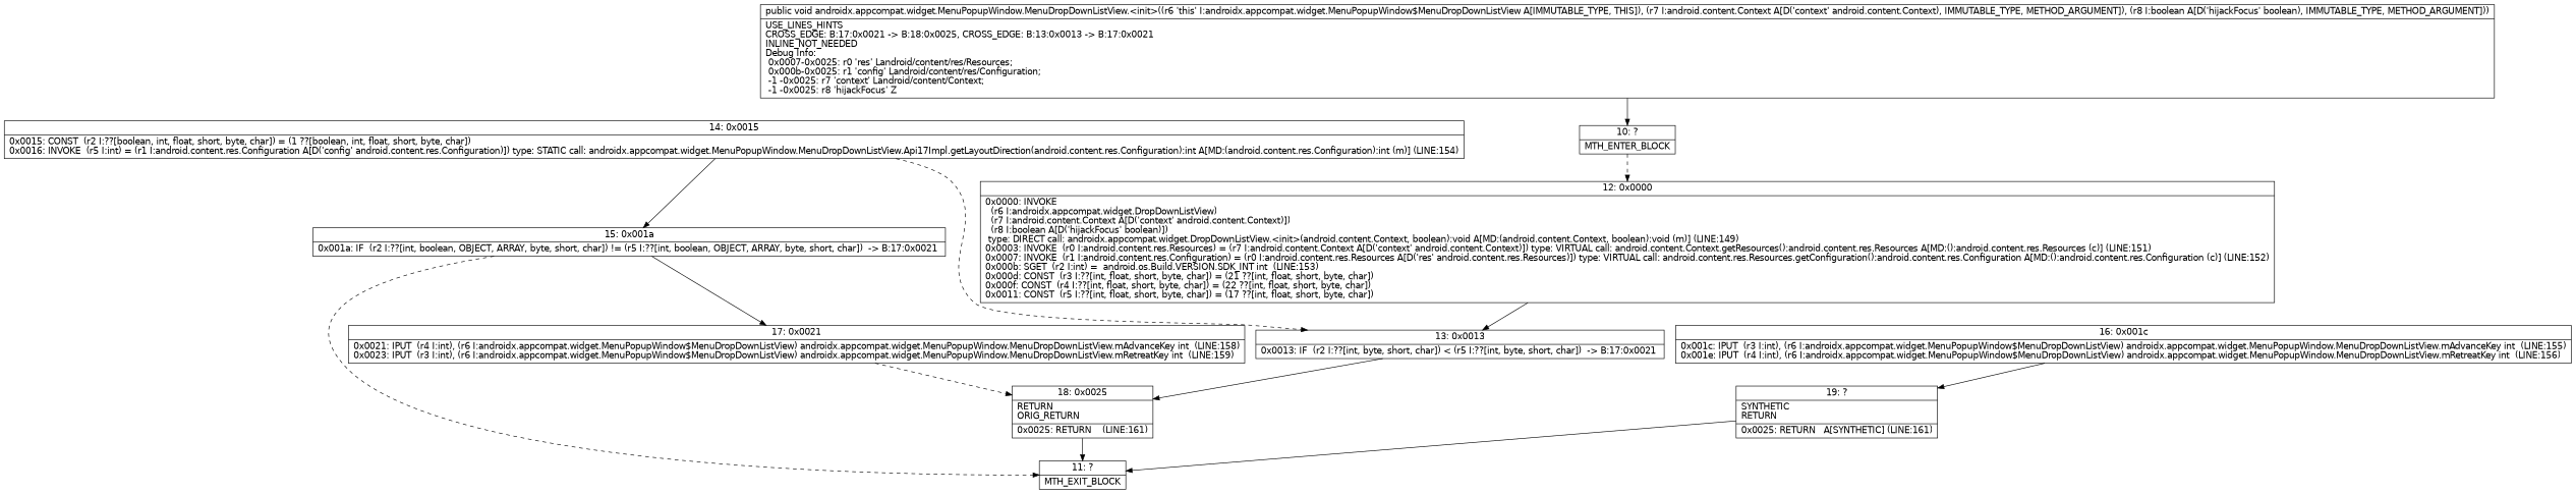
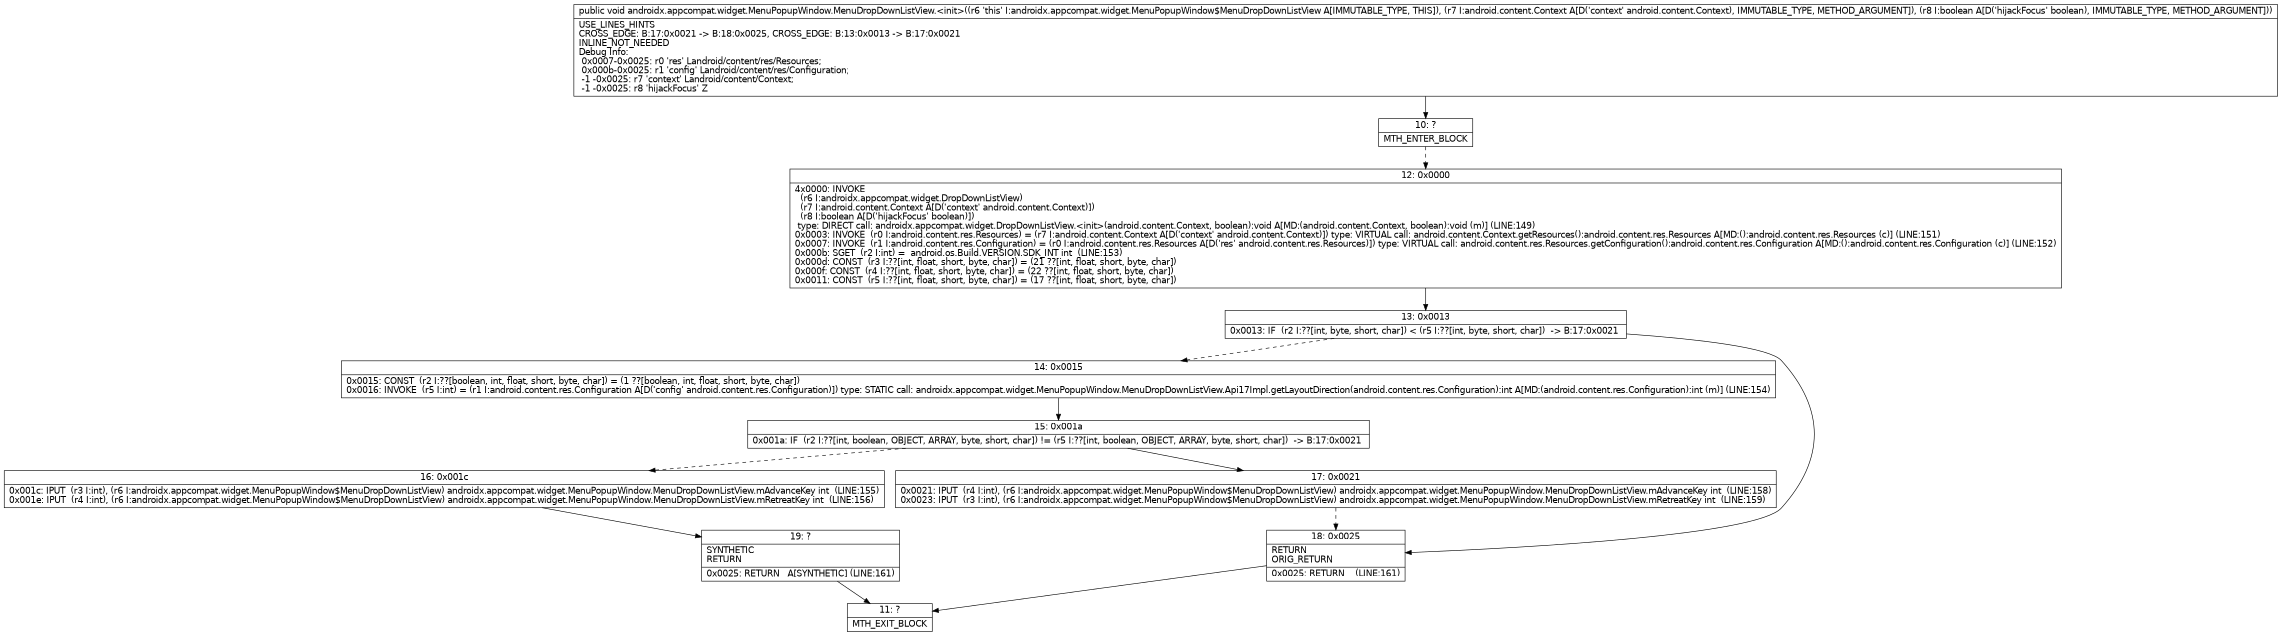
  digraph {
    fontname="DejaVu Sans"
    node [fontname="DejaVu Sans" shape=record]
    edge [fontname="DejaVu Sans"]
    n1 [label="{10\:\ ?|MTH_ENTER_BLOCK\l}"]
-   n2 [label="{12\:\ 0x0000|0x0000: INVOKE  \l  (r6 I:androidx.appcompat.widget.DropDownListView)\l  (r7 I:android.content.Context A[D('context' android.content.Context)])\l  (r8 I:boolean A[D('hijackFocus' boolean)])\l type: DIRECT call: androidx.appcompat.widget.DropDownListView.\<init\>(android.content.Context, boolean):void A[MD:(android.content.Context, boolean):void (m)] (LINE:149)\l0x0003: INVOKE  (r0 I:android.content.res.Resources) = (r7 I:android.content.Context A[D('context' android.content.Context)]) type: VIRTUAL call: android.content.Context.getResources():android.content.res.Resources A[MD:():android.content.res.Resources (c)] (LINE:151)\l0x0007: INVOKE  (r1 I:android.content.res.Configuration) = (r0 I:android.content.res.Resources A[D('res' android.content.res.Resources)]) type: VIRTUAL call: android.content.res.Resources.getConfiguration():android.content.res.Configuration A[MD:():android.content.res.Configuration (c)] (LINE:152)\l0x000b: SGET  (r2 I:int) =  android.os.Build.VERSION.SDK_INT int  (LINE:153)\l0x000d: CONST  (r3 I:??[int, float, short, byte, char]) = (21 ??[int, float, short, byte, char]) \l0x000f: CONST  (r4 I:??[int, float, short, byte, char]) = (22 ??[int, float, short, byte, char]) \l0x0011: CONST  (r5 I:??[int, float, short, byte, char]) = (17 ??[int, float, short, byte, char]) \l}"]
+   n2 [label="{12\:\ 0x0000|4x0000: INVOKE  \l  (r6 I:androidx.appcompat.widget.DropDownListView)\l  (r7 I:android.content.Context A[D('context' android.content.Context)])\l  (r8 I:boolean A[D('hijackFocus' boolean)])\l type: DIRECT call: androidx.appcompat.widget.DropDownListView.\<init\>(android.content.Context, boolean):void A[MD:(android.content.Context, boolean):void (m)] (LINE:149)\l0x0003: INVOKE  (r0 I:android.content.res.Resources) = (r7 I:android.content.Context A[D('context' android.content.Context)]) type: VIRTUAL call: android.content.Context.getResources():android.content.res.Resources A[MD:():android.content.res.Resources (c)] (LINE:151)\l0x0007: INVOKE  (r1 I:android.content.res.Configuration) = (r0 I:android.content.res.Resources A[D('res' android.content.res.Resources)]) type: VIRTUAL call: android.content.res.Resources.getConfiguration():android.content.res.Configuration A[MD:():android.content.res.Configuration (c)] (LINE:152)\l0x000b: SGET  (r2 I:int) =  android.os.Build.VERSION.SDK_INT int  (LINE:153)\l0x000d: CONST  (r3 I:??[int, float, short, byte, char]) = (21 ??[int, float, short, byte, char]) \l0x000f: CONST  (r4 I:??[int, float, short, byte, char]) = (22 ??[int, float, short, byte, char]) \l0x0011: CONST  (r5 I:??[int, float, short, byte, char]) = (17 ??[int, float, short, byte, char]) \l}"]
    n3 [label="{13\:\ 0x0013|0x0013: IF  (r2 I:??[int, byte, short, char]) \< (r5 I:??[int, byte, short, char])  \-\> B:17:0x0021 \l}"]
    n4 [label="{14\:\ 0x0015|0x0015: CONST  (r2 I:??[boolean, int, float, short, byte, char]) = (1 ??[boolean, int, float, short, byte, char]) \l0x0016: INVOKE  (r5 I:int) = (r1 I:android.content.res.Configuration A[D('config' android.content.res.Configuration)]) type: STATIC call: androidx.appcompat.widget.MenuPopupWindow.MenuDropDownListView.Api17Impl.getLayoutDirection(android.content.res.Configuration):int A[MD:(android.content.res.Configuration):int (m)] (LINE:154)\l}"]
    n5 [label="{18\:\ 0x0025|RETURN\lORIG_RETURN\l|0x0025: RETURN    (LINE:161)\l}"]
    n6 [label="{15\:\ 0x001a|0x001a: IF  (r2 I:??[int, boolean, OBJECT, ARRAY, byte, short, char]) != (r5 I:??[int, boolean, OBJECT, ARRAY, byte, short, char])  \-\> B:17:0x0021 \l}"]
    n7 [label="{17\:\ 0x0021|0x0021: IPUT  (r4 I:int), (r6 I:androidx.appcompat.widget.MenuPopupWindow$MenuDropDownListView) androidx.appcompat.widget.MenuPopupWindow.MenuDropDownListView.mAdvanceKey int  (LINE:158)\l0x0023: IPUT  (r3 I:int), (r6 I:androidx.appcompat.widget.MenuPopupWindow$MenuDropDownListView) androidx.appcompat.widget.MenuPopupWindow.MenuDropDownListView.mRetreatKey int  (LINE:159)\l}"]
    n8 [label="{16\:\ 0x001c|0x001c: IPUT  (r3 I:int), (r6 I:androidx.appcompat.widget.MenuPopupWindow$MenuDropDownListView) androidx.appcompat.widget.MenuPopupWindow.MenuDropDownListView.mAdvanceKey int  (LINE:155)\l0x001e: IPUT  (r4 I:int), (r6 I:androidx.appcompat.widget.MenuPopupWindow$MenuDropDownListView) androidx.appcompat.widget.MenuPopupWindow.MenuDropDownListView.mRetreatKey int  (LINE:156)\l}"]
    n9 [label="{19\:\ ?|SYNTHETIC\lRETURN\l|0x0025: RETURN   A[SYNTHETIC] (LINE:161)\l}"]
    n10 [label="{11\:\ ?|MTH_EXIT_BLOCK\l}"]
    n11 [label="{public void androidx.appcompat.widget.MenuPopupWindow.MenuDropDownListView.\<init\>((r6 'this' I:androidx.appcompat.widget.MenuPopupWindow$MenuDropDownListView A[IMMUTABLE_TYPE, THIS]), (r7 I:android.content.Context A[D('context' android.content.Context), IMMUTABLE_TYPE, METHOD_ARGUMENT]), (r8 I:boolean A[D('hijackFocus' boolean), IMMUTABLE_TYPE, METHOD_ARGUMENT]))  | USE_LINES_HINTS\lCROSS_EDGE: B:17:0x0021 \-\> B:18:0x0025, CROSS_EDGE: B:13:0x0013 \-\> B:17:0x0021\lINLINE_NOT_NEEDED\lDebug Info:\l  0x0007\-0x0025: r0 'res' Landroid\/content\/res\/Resources;\l  0x000b\-0x0025: r1 'config' Landroid\/content\/res\/Configuration;\l  \-1 \-0x0025: r7 'context' Landroid\/content\/Context;\l  \-1 \-0x0025: r8 'hijackFocus' Z\l}"]
    n1 -> n2 [style=dashed]
    n2 -> n3
-   n4 -> n3 [style=dashed]
+   n3 -> n4 [style=dashed]
    n3 -> n5
    n4 -> n6
    n5 -> n10
    n6 -> n7
-   n6 -> n10 [style=dashed]
+   n6 -> n8 [style=dashed]
    n7 -> n5 [style=dashed]
    n8 -> n9
    n9 -> n10
    n11 -> n1
  }
